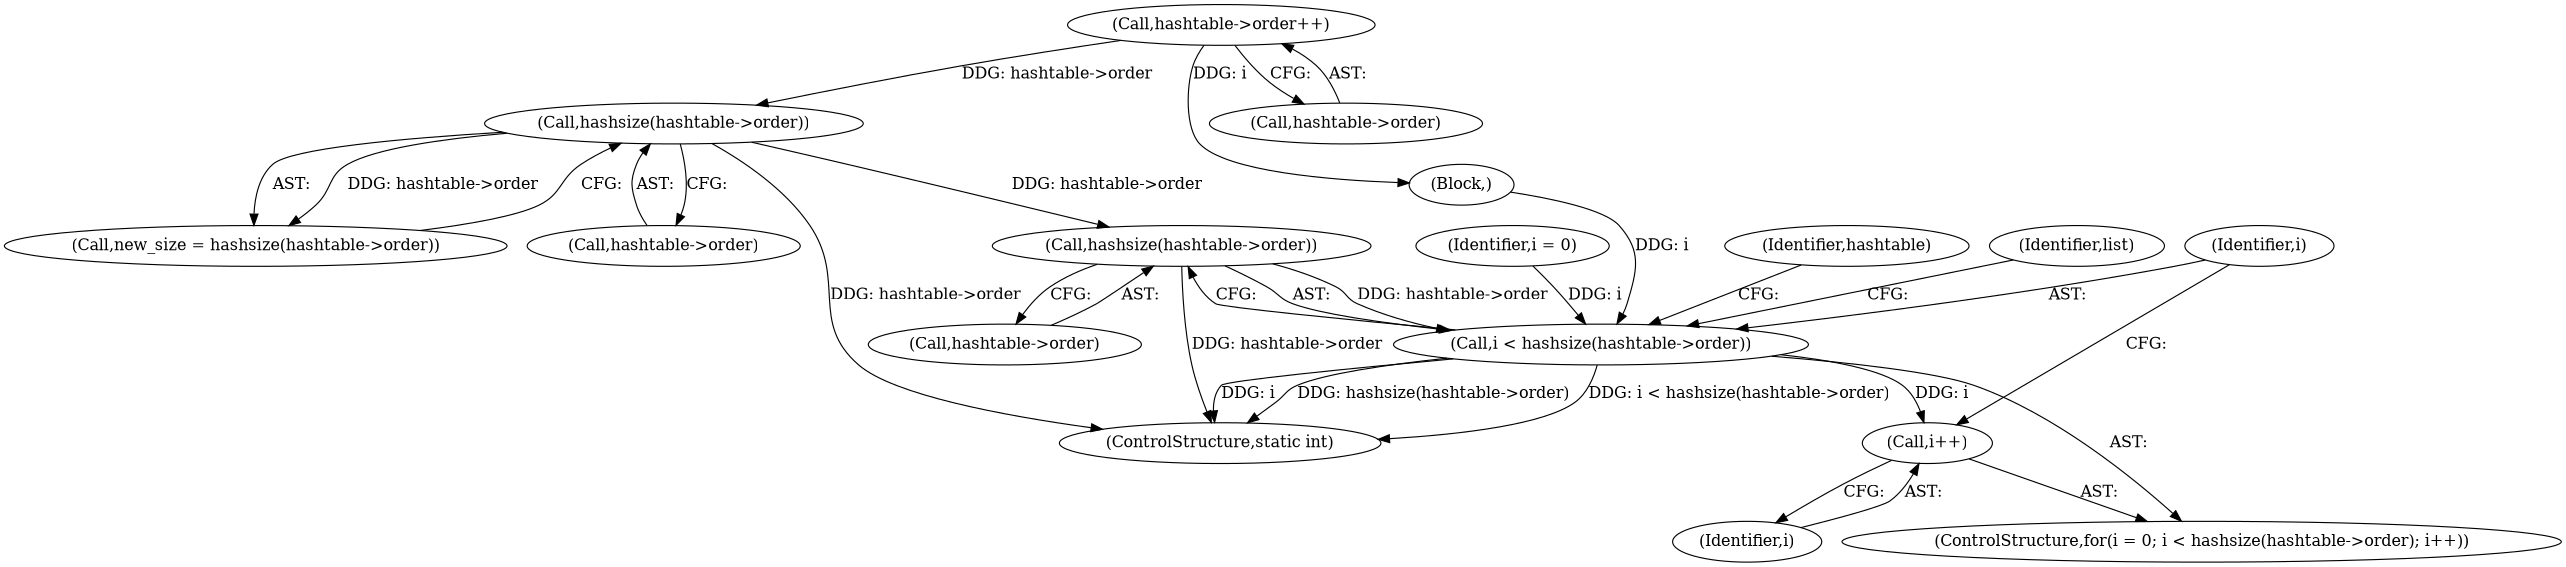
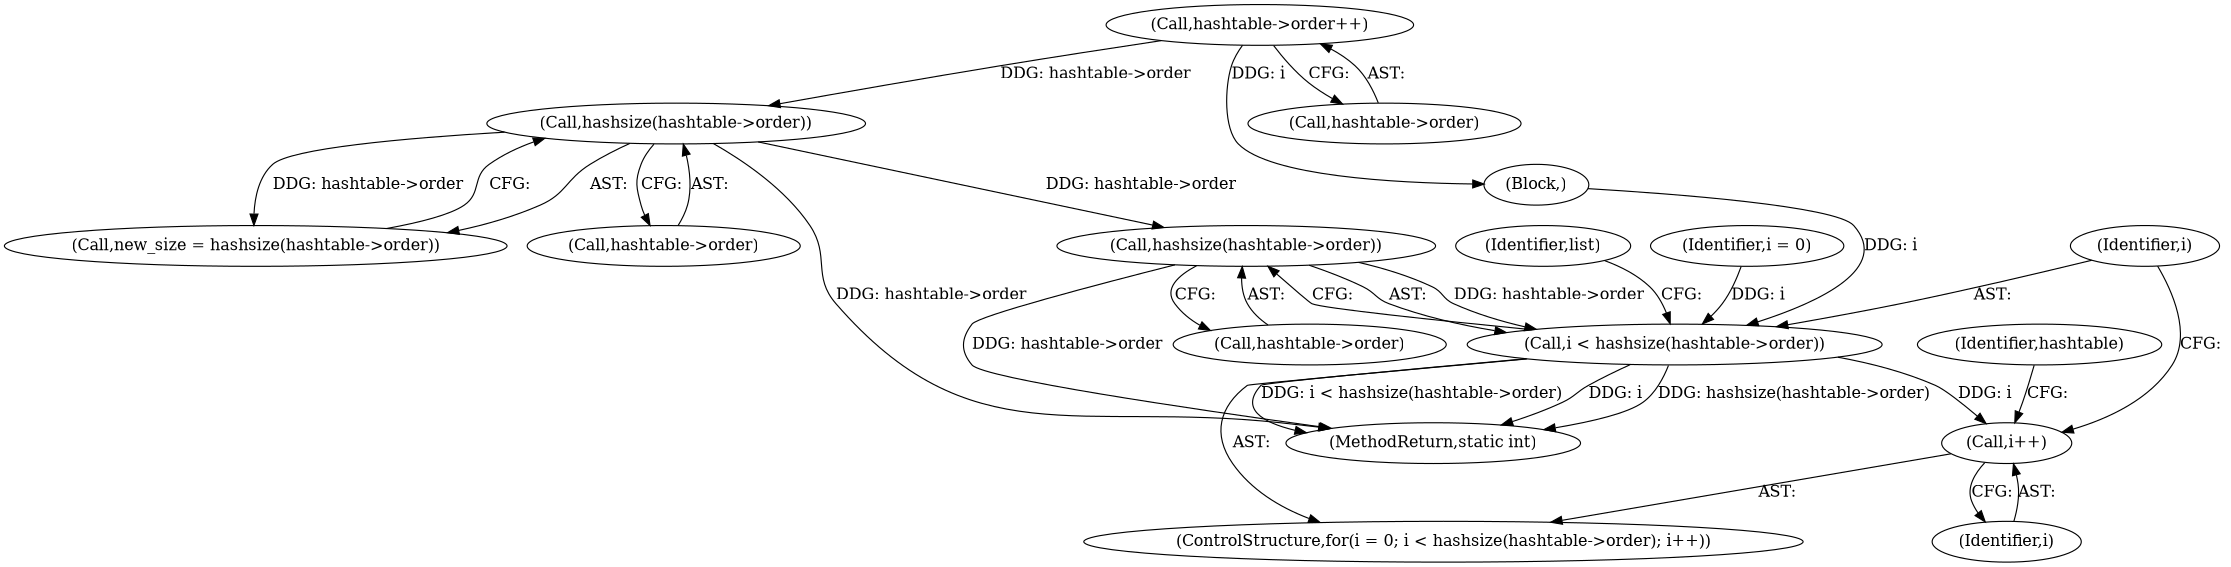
  digraph {
    n1 [label="(Call,hashsize(hashtable->order))"]
    n2 [label="(Call,i < hashsize(hashtable->order))"]
-   n3 [label="(ControlStructure,static int)"]
+   n3 [label="(MethodReturn,static int)"]
    n4 [label="(Call,hashtable->order)"]
    n5 [label="(Call,i++)"]
    n6 [label="(ControlStructure,for(i = 0; i < hashsize(hashtable->order); i++))"]
    n7 [label="(Call,hashsize(hashtable->order))"]
    n8 [label="(Call,new_size = hashsize(hashtable->order))"]
    n9 [label="(Call,hashtable->order)"]
    n10 [label="(Call,hashtable->order++)"]
    n11 [label="(Block,)"]
    n12 [label="(Call,hashtable->order)"]
    n13 [label="(Identifier,i)"]
    n14 [label="(Identifier,hashtable)"]
    n15 [label="(Identifier,list)"]
    n16 [label="(Identifier,i = 0)"]
    n17 [label="(Identifier,i)"]
    n1 -> n2 [label="AST: "]
    n1 -> n2 [label="DDG: hashtable->order"]
    n1 -> n3 [label="DDG: hashtable->order"]
    n1 -> n4 [label="CFG: "]
    n2 -> n1 [label="CFG: "]
    n2 -> n3 [label="DDG: i < hashsize(hashtable->order)"]
    n2 -> n3 [label="DDG: i"]
    n2 -> n3 [label="DDG: hashsize(hashtable->order)"]
    n2 -> n5 [label="DDG: i"]
    n2 -> n6 [label="AST: "]
    n4 -> n1 [label="AST: "]
    n5 -> n6 [label="AST: "]
    n5 -> n13 [label="CFG: "]
    n7 -> n1 [label="DDG: hashtable->order"]
    n7 -> n3 [label="DDG: hashtable->order"]
    n7 -> n8 [label="AST: "]
    n7 -> n8 [label="DDG: hashtable->order"]
    n7 -> n9 [label="CFG: "]
    n8 -> n7 [label="CFG: "]
    n9 -> n7 [label="AST: "]
    n10 -> n7 [label="DDG: hashtable->order"]
    n10 -> n11 [label="DDG: i"]
    n10 -> n12 [label="CFG: "]
    n11 -> n2 [label="DDG: i"]
    n12 -> n10 [label="AST: "]
    n13 -> n5 [label="AST: "]
-   n14 -> n2 [label="CFG: "]
+   n14 -> n5 [label="CFG: "]
    n15 -> n2 [label="CFG: "]
    n16 -> n2 [label="DDG: i"]
    n17 -> n2 [label="AST: "]
    n17 -> n5 [label="CFG: "]
  }
